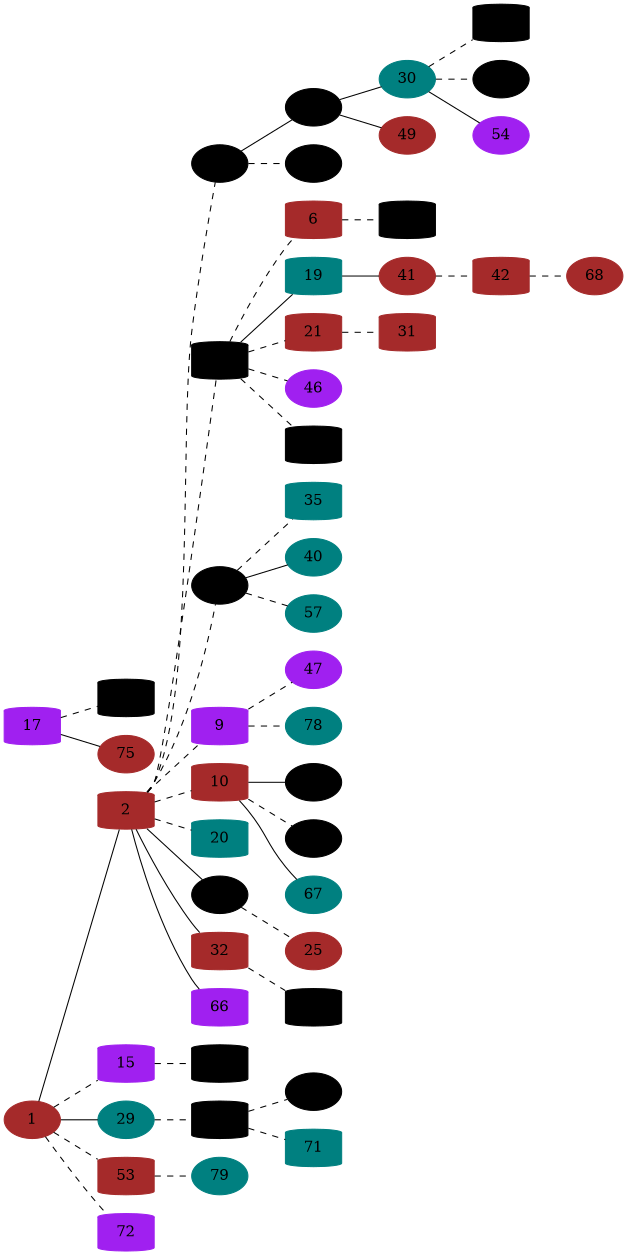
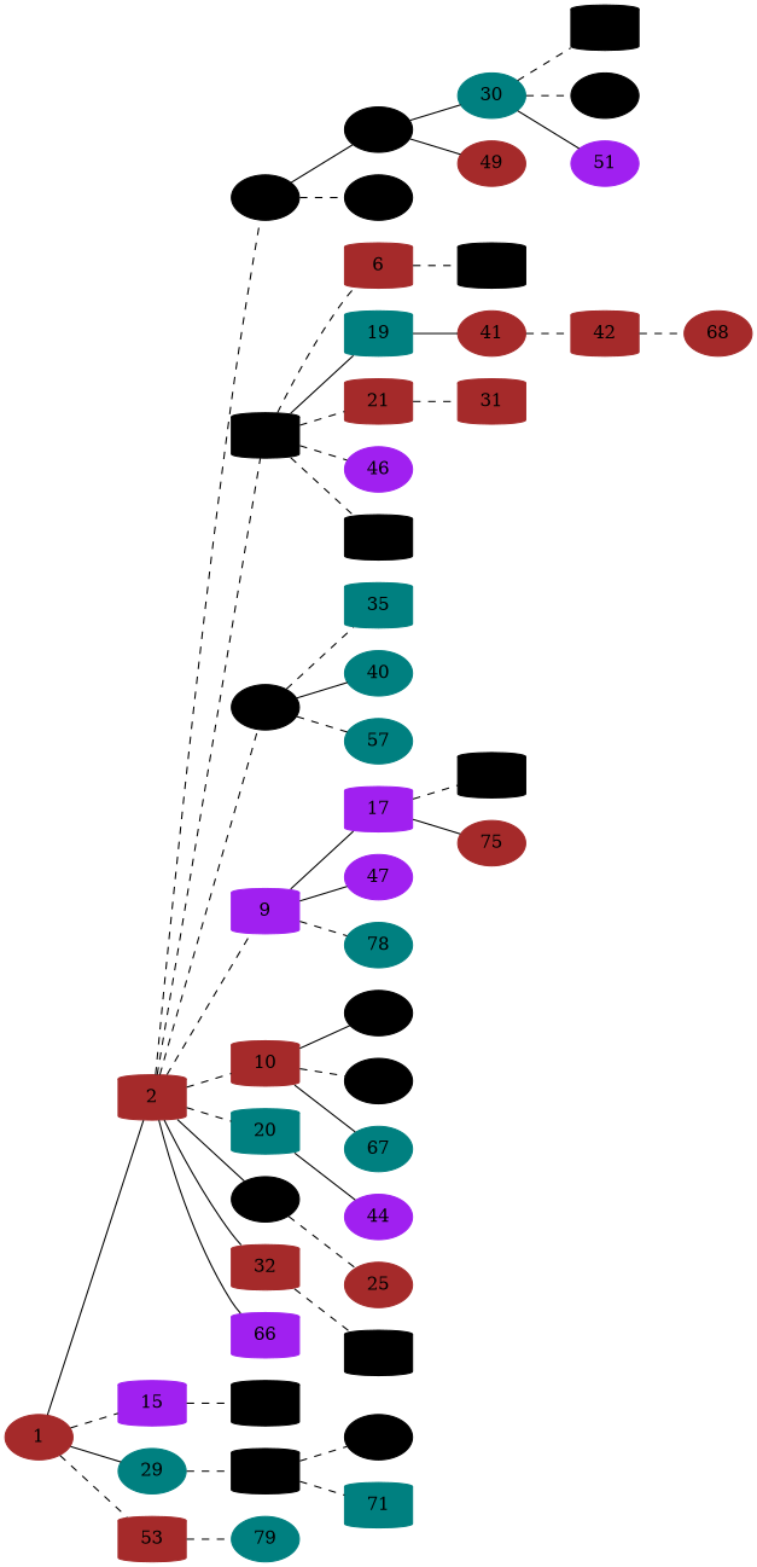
  graph {
    rankdir=LR
    node [color=black shape=ellipse style=filled]
    edge [style=dashed]
    1 [color=brown super="+7"]
    2 [color=brown shape=cylinder super="+4"]
    15 [color=purple shape=cylinder super="+60"]
    29 [color=teal]
    53 [color=brown shape=cylinder]
-   72 [color=purple shape=cylinder]
    3 [super="+39"]
    5 [shape=cylinder super="+18"]
    8 [super="+13"]
    9 [color=purple shape=cylinder super="+16"]
    10 [color=brown shape=cylinder super="+12"]
    20 [color=teal shape=cylinder super="+22"]
    24 [super="+63"]
    32 [color=brown shape=cylinder super="+52"]
    66 [color=purple shape=cylinder super="+73"]
    28 [shape=cylinder super="+37"]
    50 [shape=cylinder super="+62"]
    79 [color=teal]
    11 [super="+33"]
    23
    6 [color=brown shape=cylinder super="+48"]
    19 [color=teal shape=cylinder]
    21 [color=brown shape=cylinder super="+27"]
    46 [color=purple]
    64 [shape=cylinder]
    35 [color=teal shape=cylinder]
    40 [color=teal super="+47"]
    57 [color=teal]
    17 [color=purple shape=cylinder super="+51"]
    n30 [color=purple label=47 super="+45"]
    78 [color=teal]
    26
    55
    67 [color=teal super="+76"]
+   44 [color=purple]
    25 [color=brown]
    61 [shape=cylinder]
    30 [color=teal super="+65"]
    49 [color=brown super="+77"]
    14 [shape=cylinder]
    41 [color=brown super="+70"]
    31 [color=brown shape=cylinder super="+69"]
    34 [shape=cylinder]
    75 [color=brown]
    36 [shape=cylinder]
    38 [super="+58"]
-   54 [color=purple]
+   54 [color=purple label=51]
    42 [color=brown shape=cylinder super="+59"]
    56
    71 [color=teal shape=cylinder]
    68 [color=brown super="+74"]
    1 -- 2 [style=solid]
    1 -- 15
    1 -- 29 [style=solid]
    1 -- 53
-   1 -- 72
    2 -- 3
    2 -- 5
    2 -- 8
    2 -- 9
    2 -- 10
    2 -- 20
    2 -- 24 [style=solid]
    2 -- 32 [style=solid]
    2 -- 66 [style=solid]
    15 -- 28
    29 -- 50
    53 -- 79
    3 -- 11 [style=solid]
    3 -- 23
    5 -- 6
    5 -- 19 [style=solid]
    5 -- 21
    5 -- 46
    5 -- 64
    8 -- 35
    8 -- 40 [style=solid]
    8 -- 57
-   9 -- n30
+   9 -- 17 [style=solid]
+   9 -- n30 [style=solid]
    9 -- 78
    10 -- 26 [style=solid]
    10 -- 55
    10 -- 67 [style=solid]
+   20 -- 44 [style=solid]
    24 -- 25
    32 -- 61
    50 -- 56
    50 -- 71
    11 -- 30 [style=solid]
    11 -- 49 [style=solid]
    6 -- 14
    19 -- 41 [style=solid]
    21 -- 31
    17 -- 34
    17 -- 75 [style=solid]
    30 -- 36
    30 -- 38
    30 -- 54 [style=solid]
    41 -- 42
    42 -- 68
  }
